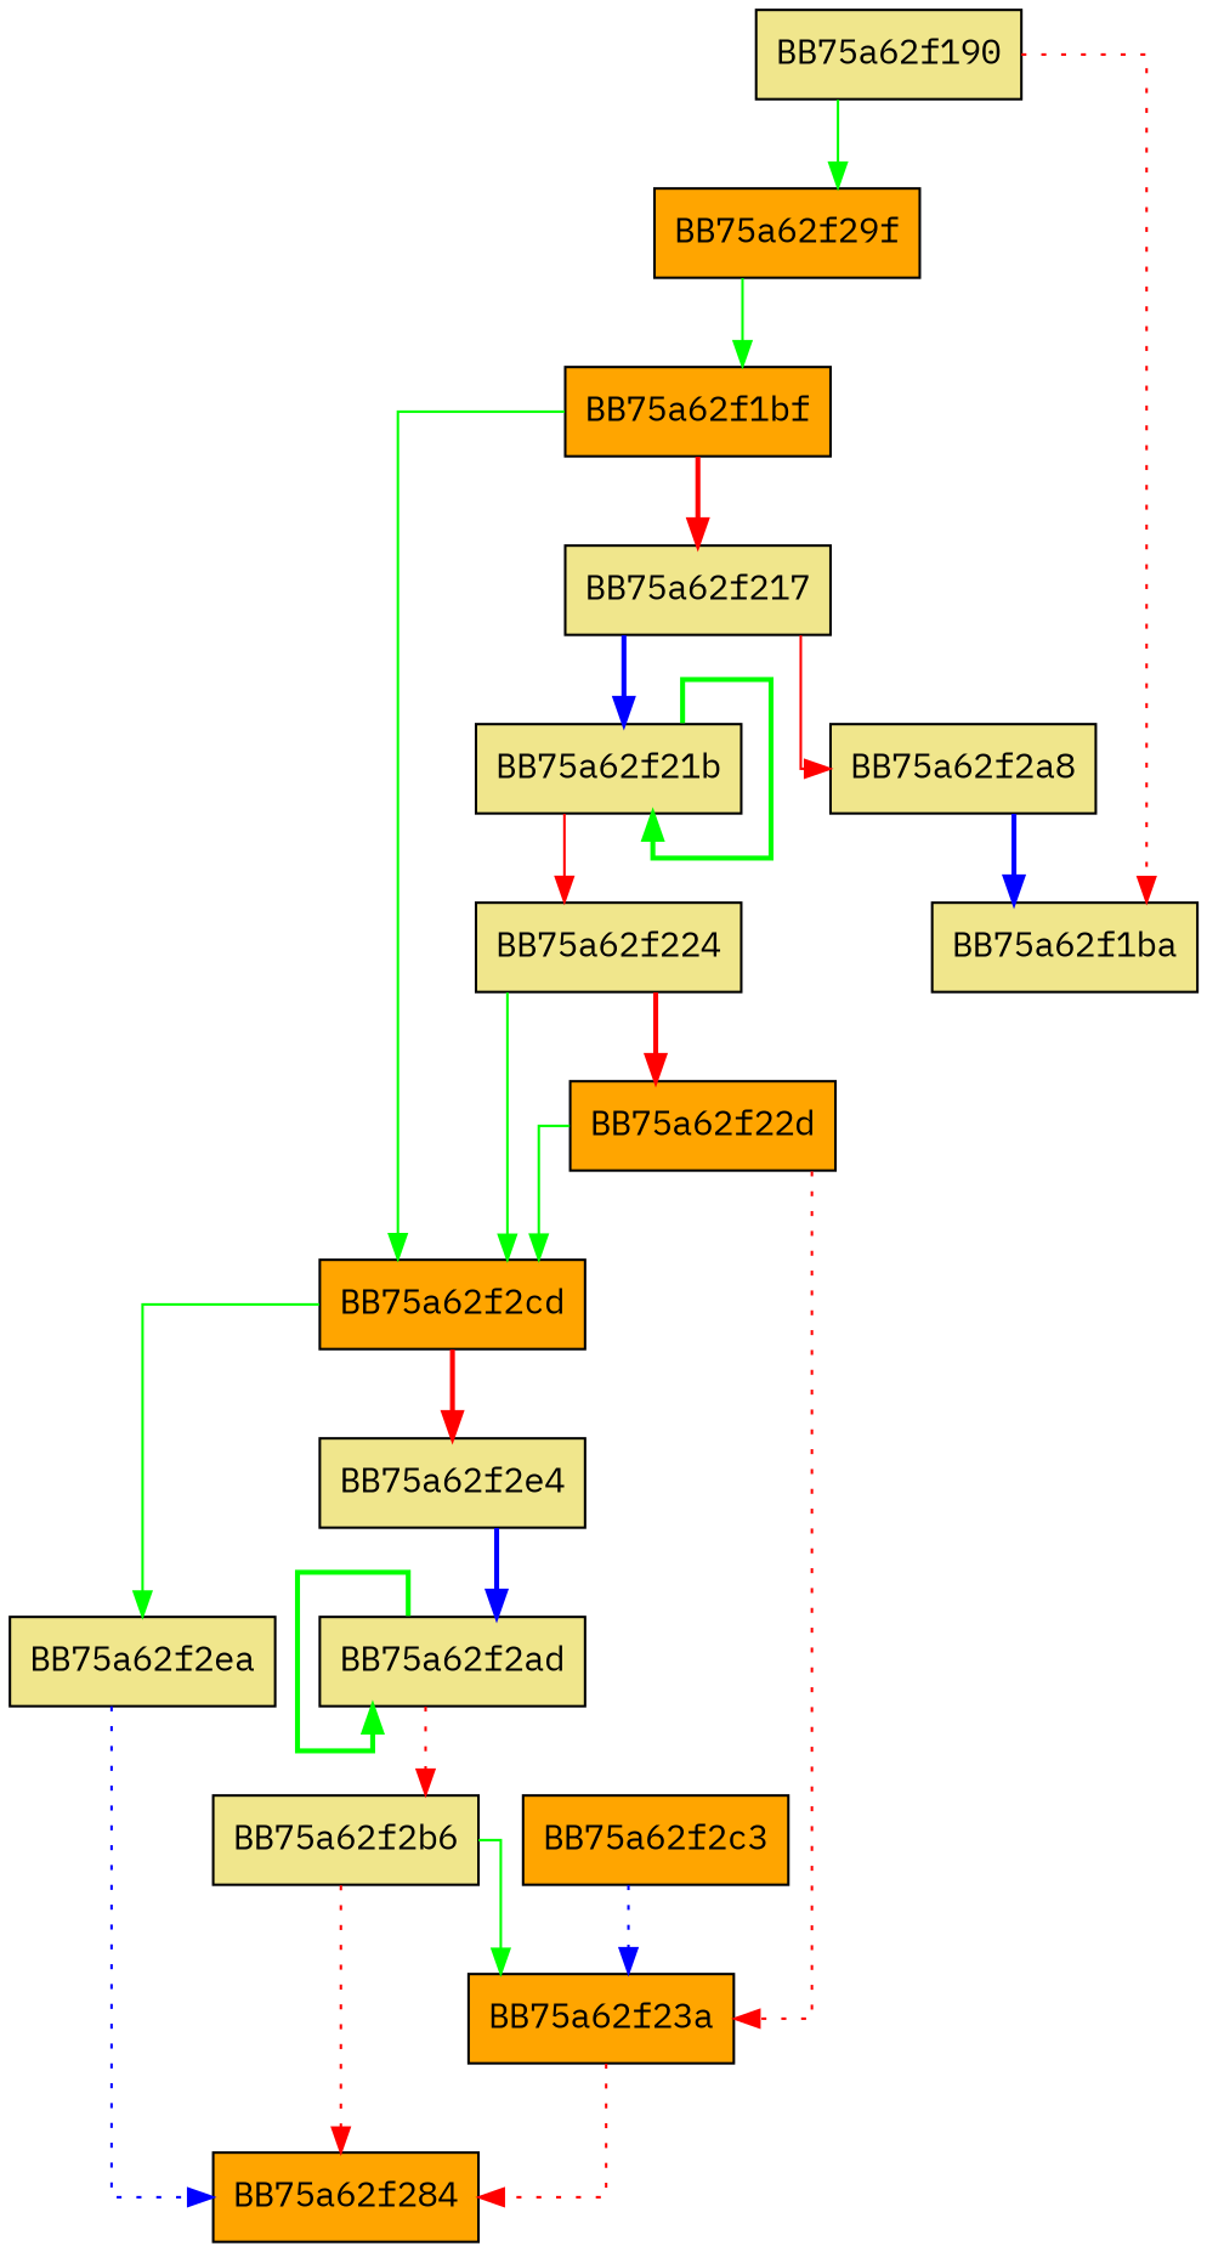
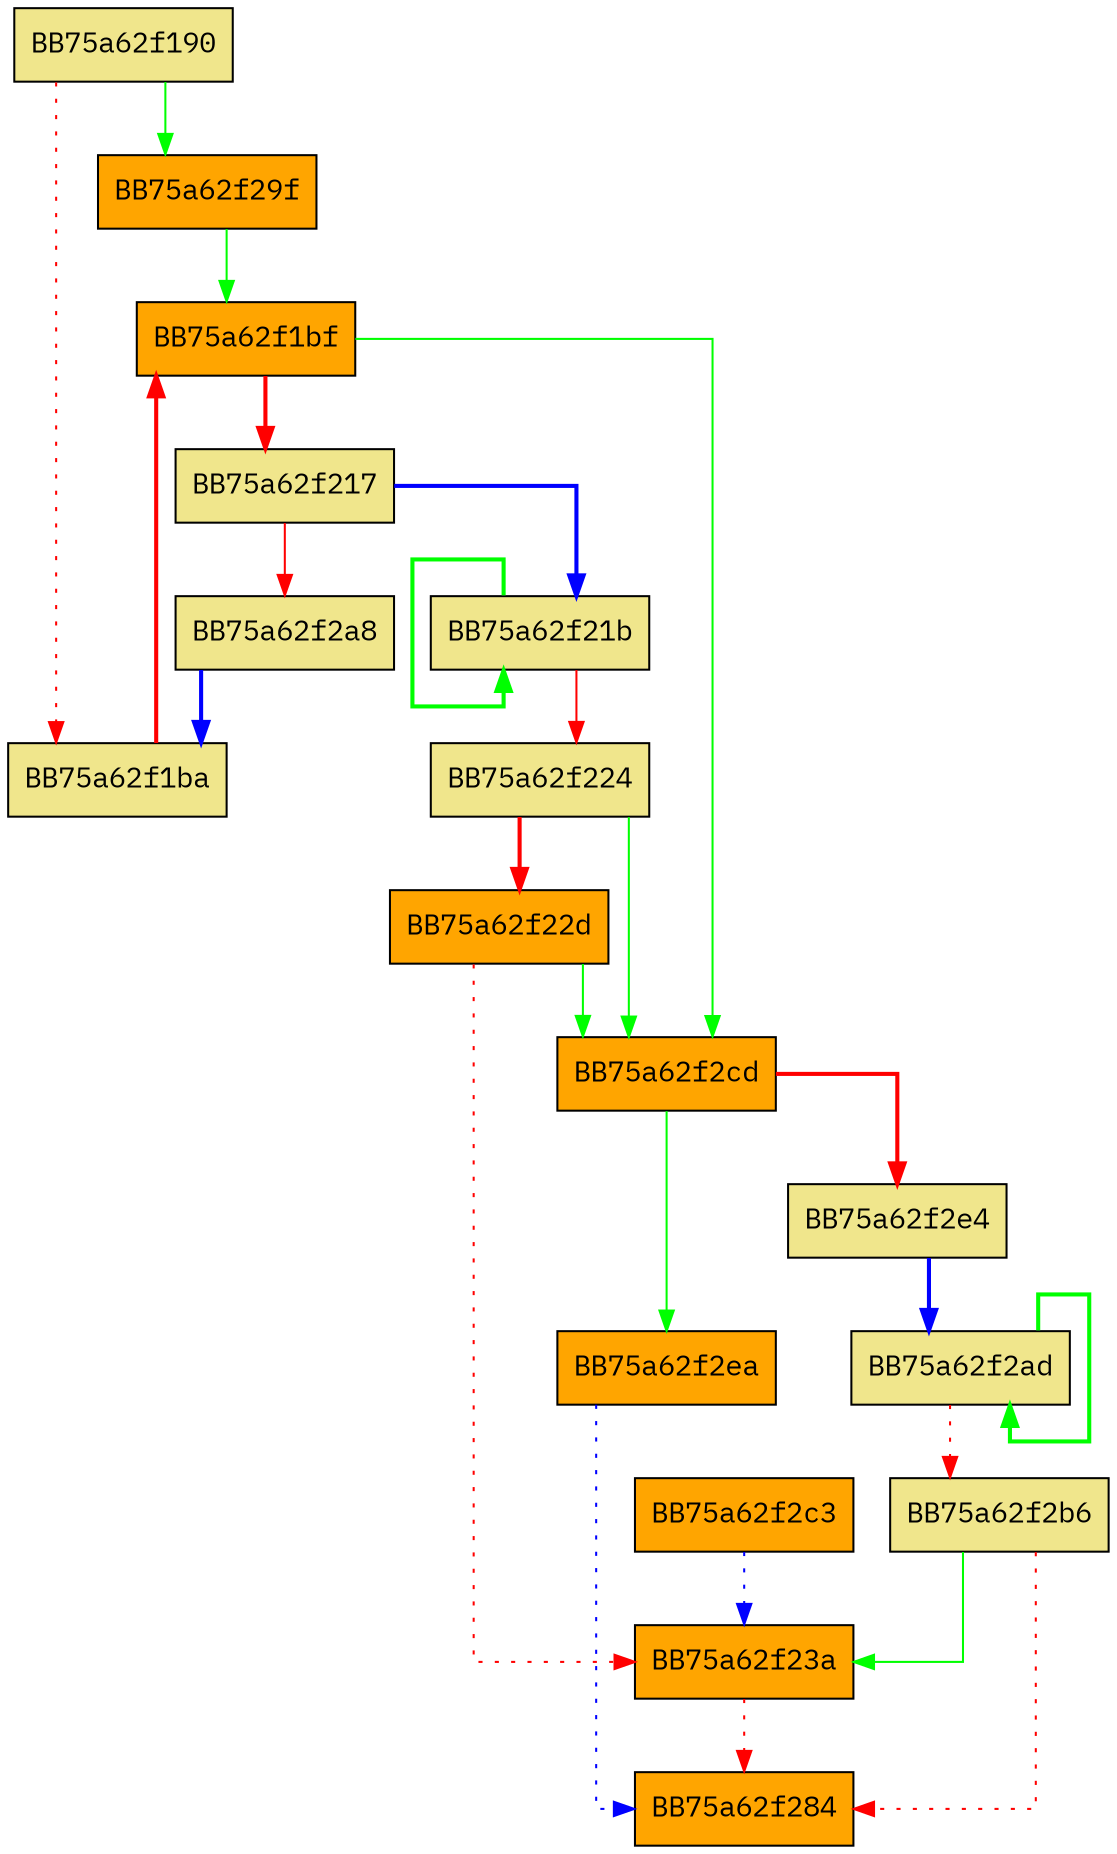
  digraph {
    fontname="IBM Plex Mono"
    splines=ortho
    node [fillcolor=khaki fontname="IBM Plex Mono" shape=box style=filled]
    edge [color=red fontname="IBM Plex Mono" style=solid]
    BB75a62f29f [fillcolor=orange]
    BB75a62f190
    BB75a62f1ba
    BB75a62f1bf [fillcolor=orange]
    BB75a62f2cd [fillcolor=orange]
    BB75a62f217
    BB75a62f2a8
-   BB75a62f2ea
+   BB75a62f2ea [fillcolor=orange]
    BB75a62f2e4
    BB75a62f21b
    BB75a62f284 [fillcolor=orange]
    BB75a62f2ad
    BB75a62f224
    BB75a62f22d [fillcolor=orange]
    BB75a62f23a [fillcolor=orange]
    BB75a62f2b6
    BB75a62f2c3 [fillcolor=orange]
    BB75a62f29f -> BB75a62f1bf [color=green]
    BB75a62f190 -> BB75a62f29f [color=green]
    BB75a62f190 -> BB75a62f1ba [style=dotted]
+   BB75a62f1ba -> BB75a62f1bf [style=bold]
    BB75a62f1bf -> BB75a62f2cd [color=green]
    BB75a62f1bf -> BB75a62f217 [style=bold]
    BB75a62f2cd -> BB75a62f2ea [color=green]
    BB75a62f2cd -> BB75a62f2e4 [style=bold]
    BB75a62f217 -> BB75a62f2a8
    BB75a62f217 -> BB75a62f21b [color=blue style=bold]
    BB75a62f2a8 -> BB75a62f1ba [color=blue style=bold]
    BB75a62f2ea -> BB75a62f284 [color=blue style=dotted]
    BB75a62f2e4 -> BB75a62f2ad [color=blue style=bold]
    BB75a62f21b -> BB75a62f21b [color=green style=bold]
    BB75a62f21b -> BB75a62f224
    BB75a62f2ad -> BB75a62f2ad [color=green style=bold]
    BB75a62f2ad -> BB75a62f2b6 [style=dotted]
    BB75a62f224 -> BB75a62f2cd [color=green]
    BB75a62f224 -> BB75a62f22d [style=bold]
    BB75a62f22d -> BB75a62f2cd [color=green]
    BB75a62f22d -> BB75a62f23a [style=dotted]
    BB75a62f23a -> BB75a62f284 [style=dotted]
    BB75a62f2b6 -> BB75a62f284 [style=dotted]
    BB75a62f2b6 -> BB75a62f23a [color=green]
    BB75a62f2c3 -> BB75a62f23a [color=blue style=dotted]
  }
